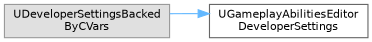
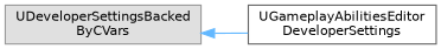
  digraph {
    rankdir=LR
    node [fontname=Helvetica fontsize=10 shape=box style=filled]
    n1 [color=grey60 fillcolor="#E0E0E0" height=0.2 label="UDeveloperSettingsBacked\lByCVars" width=0.4]
    n2 [color=grey40 fillcolor=white height=0.2 label="UGameplayAbilitiesEditor\lDeveloperSettings" width=0.4]
-   n2 -> n1 [color=steelblue1 dir=back fontname=Helvetica fontsize=10 labelfontname=Helvetica labelfontsize=10 style=solid]
+   n1 -> n2 [color=steelblue1 dir=back fontname=Helvetica fontsize=10 labelfontname=Helvetica labelfontsize=10 style=solid]
  }
